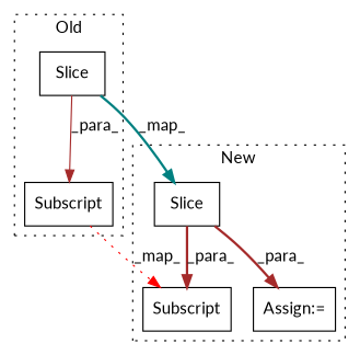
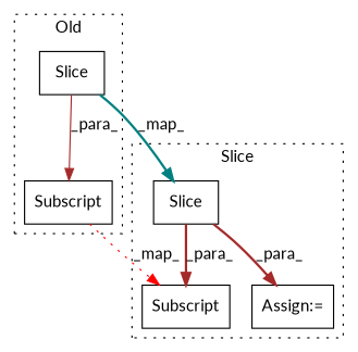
  digraph {
    fontname=Lato
    node [a=80 l=20 shape=box fontname=Lato]
    edge [color=brown style=bold fontname=Lato]
    n1 [label=Slice s=6069]
    n2 [a=63 l="37,0" label=Subscript s="6053,0"]
    n3 [label=Slice s=5883]
    n4 [a=63 l="37,0" label=Subscript s="5867,0"]
    n5 [a=68 l=3 label="Assign:=" s=6383]
    subgraph cluster_1 {
      label=Old
      style=dotted
      n1
      n2
    }
    subgraph cluster_2 {
-     label=New
+     label=Slice
      style=dotted
      n3
      n4
      n5
    }
    n1 -> n2 [label=_para_ style=solid]
    n1 -> n3 [label=_map_ color=teal]
    n2 -> n4 [label=_map_ color=red style=dotted]
    n3 -> n4 [label=_para_]
    n3 -> n5 [label=_para_]
  }
